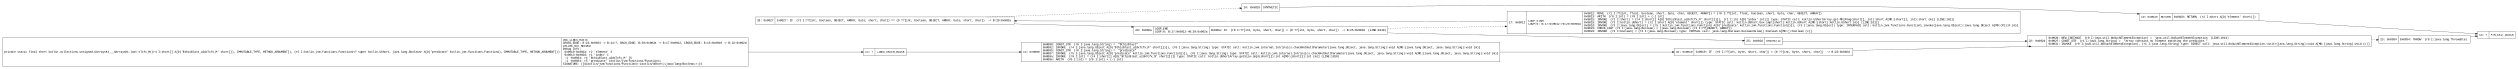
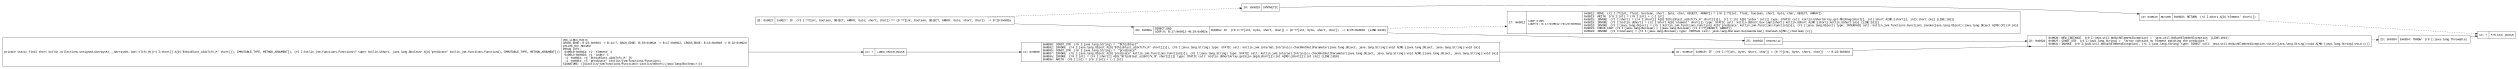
  digraph {
    fontname="Liberation Mono"
    rankdir=LR
    node [fontname="Liberation Mono" shape=record]
    edge [fontname="Liberation Mono"]
    n1 [label="{13\:\ ?|LINES_ENTER_BLOCK\l}"]
    n2 [label="{15\:\ 0x0000|0x0000: CONST_STR  (r0 I:java.lang.String) =  \"$this$last\" \l0x0002: INVOKE  (r4 I:java.lang.Object A[D('$this$last_u2dxTcfx_M' short[])]), (r0 I:java.lang.String) type: STATIC call: kotlin.jvm.internal.Intrinsics.checkNotNullParameter(java.lang.Object, java.lang.String):void A[MD:(java.lang.Object, java.lang.String):void (m)]\l0x0005: CONST_STR  (r0 I:java.lang.String) =  \"predicate\" \l0x0007: INVOKE  (r5 I:java.lang.Object A[D('predicate' kotlin.jvm.functions.Function1)]), (r0 I:java.lang.String) type: STATIC call: kotlin.jvm.internal.Intrinsics.checkNotNullParameter(java.lang.Object, java.lang.String):void A[MD:(java.lang.Object, java.lang.String):void (m)]\l0x000a: INVOKE  (r0 I:int) = (r4 I:short[] A[D('$this$last_u2dxTcfx_M' short[])]) type: STATIC call: kotlin.UShortArray.getSize\-impl(short[]):int A[MD:(short[]):int (m)] (LINE:1010)\l0x000e: ARITH  (r0 I:int) = (r0 I:int) + (\-1 int) \l}"]
    n3 [label="{16\:\ 0x0010|0x0010: IF  (r0 I:??[int, byte, short, char]) \< (0 ??[int, byte, short, char])  \-\> B:22:0x002d \l}"]
    n4 [label="{22\:\ 0x002d|0x002d: NEW_INSTANCE  (r0 I:java.util.NoSuchElementException) =  java.util.NoSuchElementException  (LINE:1014)\l0x002f: CONST_STR  (r1 I:java.lang.String) =  \"Array contains no element matching the predicate.\" \l0x0031: INVOKE  (r0 I:java.util.NoSuchElementException), (r1 I:java.lang.String) type: DIRECT call: java.util.NoSuchElementException.\<init\>(java.lang.String):void A[MD:(java.lang.String):void (c)]\l}"]
    n5 [label="{17\:\ 0x0012|LOOP_START\lLOOP:0: B:17:0x0012\-\>B:20:0x002a\l|0x0012: MOVE  (r1 I:??[int, float, boolean, short, byte, char, OBJECT, ARRAY]) = (r0 I:??[int, float, boolean, short, byte, char, OBJECT, ARRAY]) \l0x0013: ARITH  (r0 I:int) = (r0 I:int) + (\-1 int) \l0x0015: INVOKE  (r2 I:short) = (r4 I:short[] A[D('$this$last_u2dxTcfx_M' short[])]), (r1 I:int A[D('index' int)]) type: STATIC call: kotlin.UShortArray.get\-Mh2AYeg(short[], int):short A[MD:(short[], int):short (m)] (LINE:1011)\l0x0019: INVOKE  (r3 I:kotlin.UShort) = (r2 I:short A[D('element' short)]) type: STATIC call: kotlin.UShort.box\-impl(short):kotlin.UShort A[MD:(short):kotlin.UShort (m)] (LINE:1012)\l0x001d: INVOKE  (r3 I:java.lang.Object) = (r5 I:kotlin.jvm.functions.Function1 A[D('predicate' kotlin.jvm.functions.Function1)]), (r3 I:java.lang.Object) type: INTERFACE call: kotlin.jvm.functions.Function1.invoke(java.lang.Object):java.lang.Object A[MD:(P1):R (m)]\l0x0021: CHECK_CAST (r3 I:java.lang.Boolean) = (java.lang.Boolean) (r3 I:??[OBJECT, ARRAY]) \l0x0023: INVOKE  (r3 I:boolean) = (r3 I:java.lang.Boolean) type: VIRTUAL call: java.lang.Boolean.booleanValue():boolean A[MD:():boolean (c)]\l}"]
    n6 [label="{18\:\ 0x0027|0x0027: IF  (r3 I:??[int, boolean, OBJECT, ARRAY, byte, short, char]) == (0 ??[int, boolean, OBJECT, ARRAY, byte, short, char])  \-\> B:20:0x002a \l}"]
    n7 [label="{23\:\ 0x0034|0x0034: THROW  (r0 I:java.lang.Throwable) \l}"]
-   n8 [label="{20\:\ 0x002a|LOOP_END\lLOOP:0: B:17:0x0012\-\>B:20:0x002a\l|0x002a: IF  (r0 I:??[int, byte, short, char]) \< (0 ??[int, byte, short, char])  \-\> B:25:0x002d  (LINE:1010)\l}"]
+   n8 [label="{20\:\ 0x002a|DIRECT_END\lLOOP:0: B:17:0x0012\-\>B:20:0x002a\l|0x002a: IF  (r0 I:??[int, byte, short, char]) \< (0 ??[int, byte, short, char])  \-\> B:25:0x002d  (LINE:1010)\l}"]
    n9 [label="{24\:\ 0x0029|SYNTHETIC\l}"]
    n10 [label="{25\:\ 0x002d|SYNTHETIC\l}"]
    n11 [label="{19\:\ 0x0029|RETURN\l|0x0029: RETURN  (r2 I:short A[D('element' short)]) \l}"]
    n12 [label="{14\:\ ?|MTH_EXIT_BLOCK\l}"]
    n13 [label="{private static final short kotlin.collections.unsigned.UArraysKt___UArraysKt.last\-xTcfx_M((r4 I:short[] A[D('$this$last_u2dxTcfx_M' short[]), IMMUTABLE_TYPE, METHOD_ARGUMENT]), (r5 I:kotlin.jvm.functions.Function1\<? super kotlin.UShort, java.lang.Boolean\> A[D('predicate' kotlin.jvm.functions.Function1), IMMUTABLE_TYPE, METHOD_ARGUMENT]))  | USE_LINES_HINTS\lCROSS_EDGE: B:23:0x0034 \-\> B:14:?, BACK_EDGE: B:20:0x002a \-\> B:17:0x0012, CROSS_EDGE: B:16:0x0010 \-\> B:22:0x002d\lINLINE_NOT_NEEDED\lDebug Info:\l  0x0019\-0x002a: r2 'element' S\l  0x0013\-0x002d: r1 'index' I\l  \-1 \-0x0034: r4 '$this$last_u2dxTcfx_M' [S\l  \-1 \-0x0034: r5 'predicate' Lkotlin\/jvm\/functions\/Function1;\lSIGNATURE: ([SLkotlin\/jvm\/functions\/Function1\<\-Lkotlin\/UShort;Ljava\/lang\/Boolean;\>;)S\l}"]
    n1 -> n2
    n2 -> n3
    n3 -> n4
    n4 -> n7 [style=dashed]
-   n5 -> n6
    n6 -> n8
    n6 -> n9 [style=dashed]
    n7 -> n12
    n8 -> n5 [style=dashed]
    n8 -> n10
    n9 -> n11
    n10 -> n4
-   n11 -> n12
+   n11 -> n12 [style=dashed]
    n13 -> n1
  }
